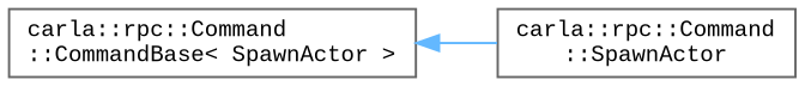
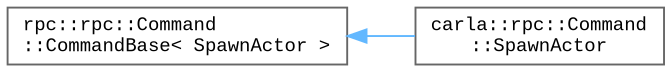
  digraph {
    rankdir=LR
    fontname="Liberation Mono"
    node [color=grey40 fillcolor=white fontname="Liberation Mono" fontsize=10 shape=box style=filled]
-   n1 [height=0.2 label="carla::rpc::Command\l::CommandBase\< SpawnActor \>" width=0.4]
+   n1 [height=0.2 label="rpc::rpc::Command\l::CommandBase\< SpawnActor \>" width=0.4]
    n2 [height=0.2 label="carla::rpc::Command\l::SpawnActor" width=0.4]
    n1 -> n2 [color=steelblue1 dir=back fontname="Liberation Mono" fontsize=10 labelfontname=Helvetica labelfontsize=10 style=solid]
  }
